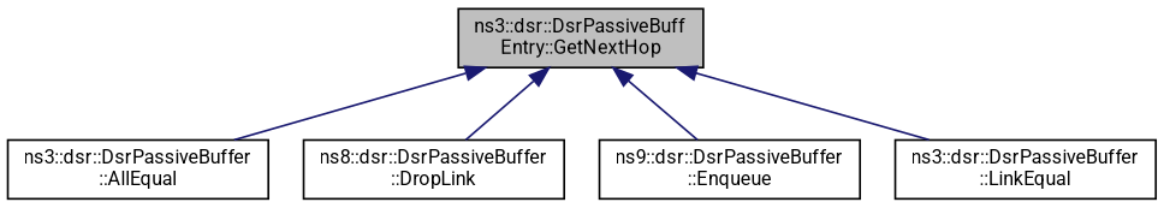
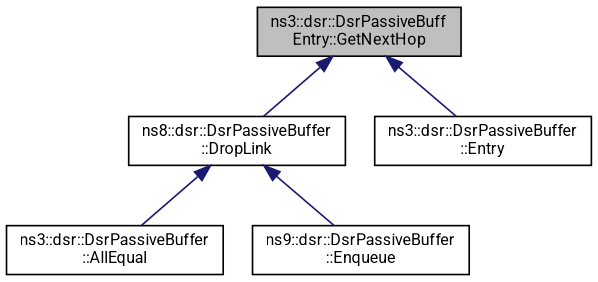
  digraph {
    fontname=Roboto
    rankdir=TB
    node [color=black fillcolor=white fontname=Roboto fontsize=10 shape=record style=filled]
    edge [color=midnightblue dir=back fontname=Roboto fontsize=10 labelfontname=Helvetica labelfontsize=10 style=solid]
    n1 [fillcolor=grey75 fontcolor=black height=0.2 label="ns3::dsr::DsrPassiveBuff\lEntry::GetNextHop" width=0.4]
    n2 [height=0.2 label="ns3::dsr::DsrPassiveBuffer\l::AllEqual" width=0.4]
    n3 [height=0.2 label="ns8::dsr::DsrPassiveBuffer\l::DropLink" width=0.4]
    n4 [height=0.2 label="ns9::dsr::DsrPassiveBuffer\l::Enqueue" width=0.4]
-   n5 [height=0.2 label="ns3::dsr::DsrPassiveBuffer\l::LinkEqual" width=0.4]
-   n1 -> n2
+   n5 [height=0.2 label="ns3::dsr::DsrPassiveBuffer\l::Entry" width=0.4]
+   n3 -> n2
    n1 -> n3
-   n1 -> n4
+   n3 -> n4
    n1 -> n5
  }
